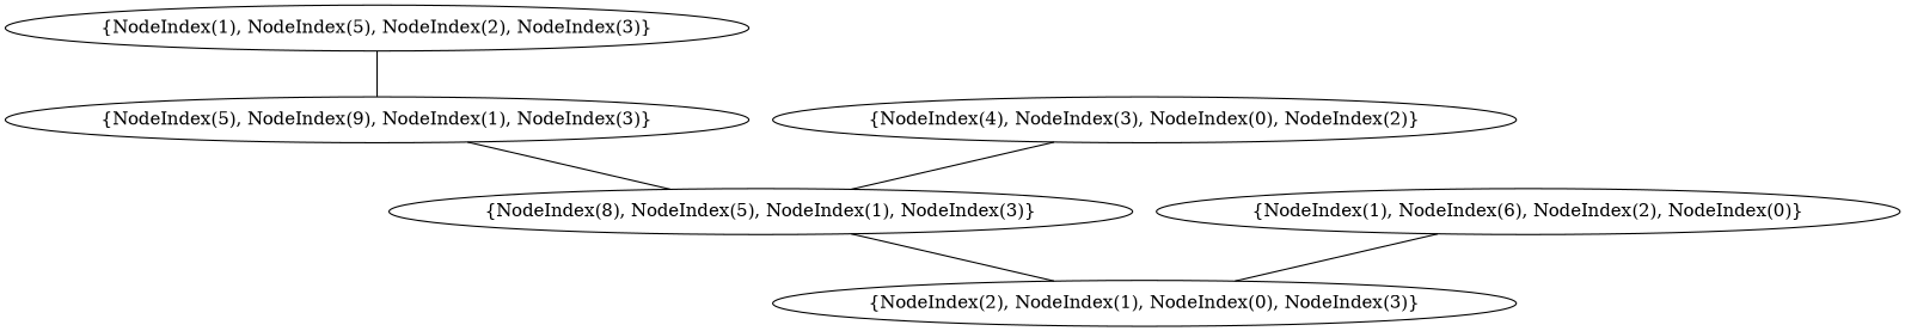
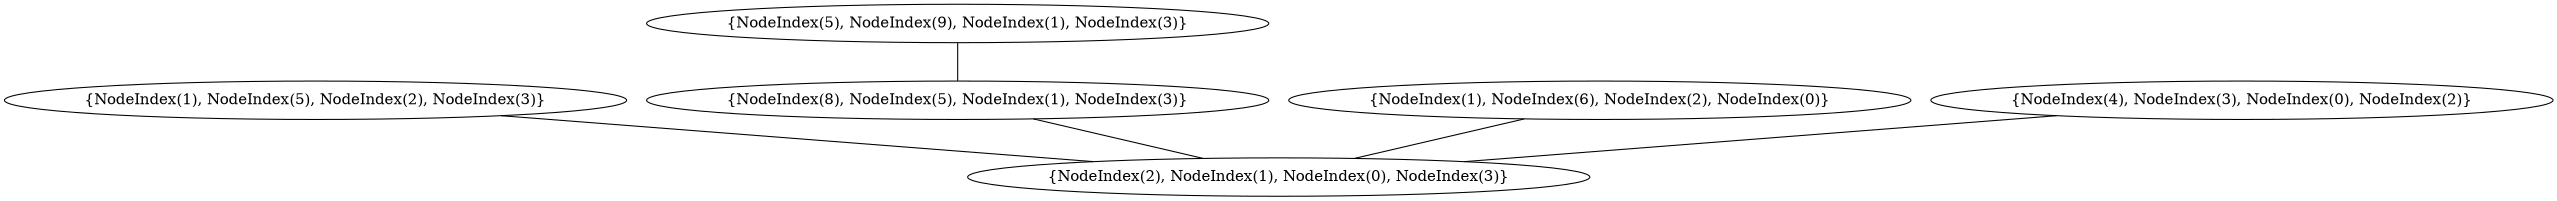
  graph {
    n1 [label="{NodeIndex(2), NodeIndex(1), NodeIndex(0), NodeIndex(3)}"]
    n2 [label="{NodeIndex(1), NodeIndex(5), NodeIndex(2), NodeIndex(3)}"]
    n3 [label="{NodeIndex(8), NodeIndex(5), NodeIndex(1), NodeIndex(3)}"]
    n4 [label="{NodeIndex(5), NodeIndex(9), NodeIndex(1), NodeIndex(3)}"]
    n5 [label="{NodeIndex(1), NodeIndex(6), NodeIndex(2), NodeIndex(0)}"]
    n6 [label="{NodeIndex(4), NodeIndex(3), NodeIndex(0), NodeIndex(2)}"]
-   n2 -- n4
+   n2 -- n1
    n3 -- n1
    n4 -- n3
    n5 -- n1
-   n6 -- n3
+   n6 -- n1
  }
